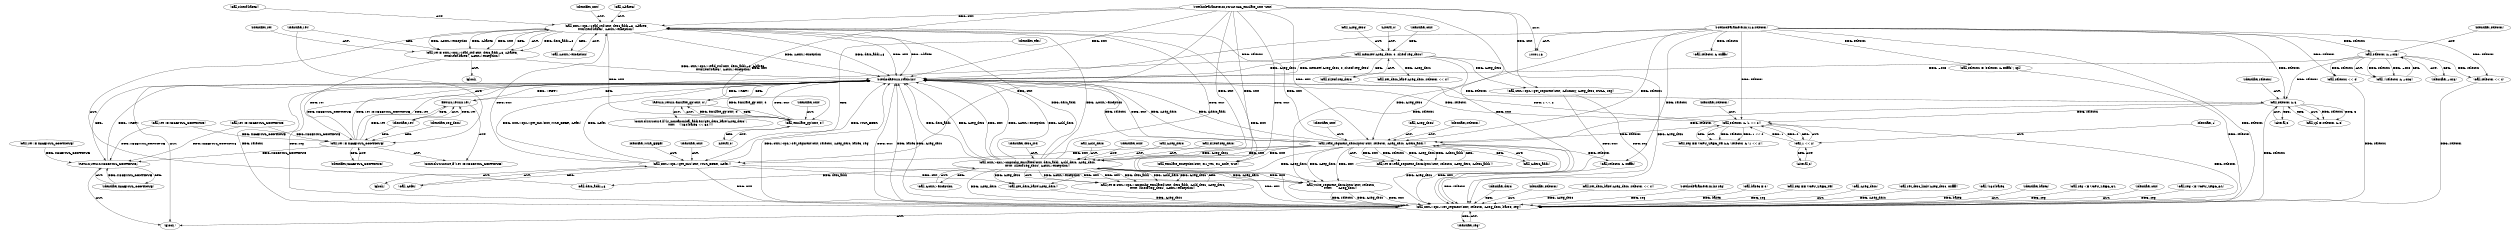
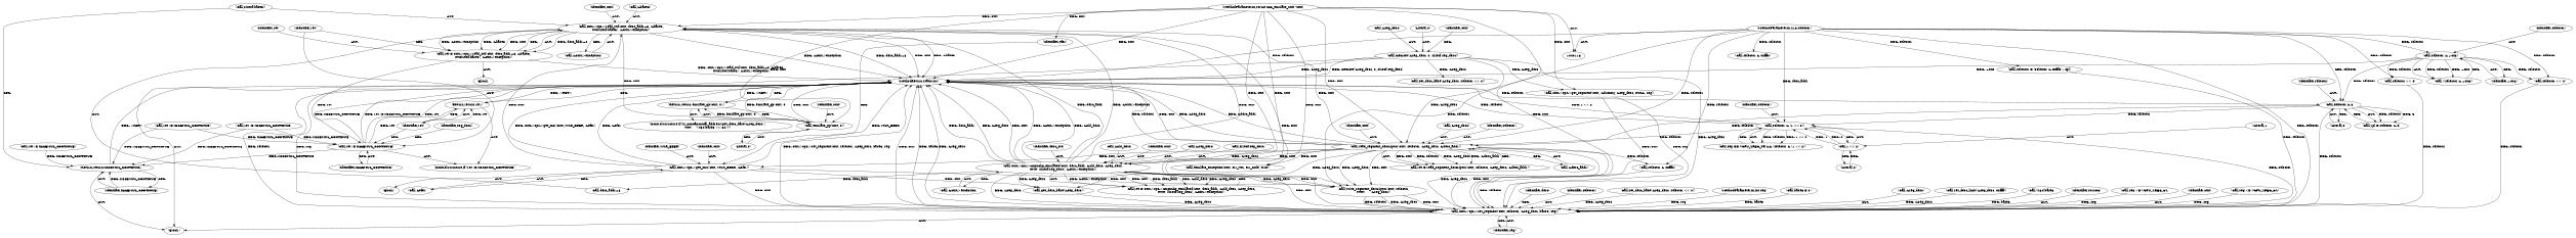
  digraph {
    n1 [label="(Call,ctxt->ops->read_std(ctxt, desc_addr+8, &base3,\n\t\t\t\tsizeof(base3), &ctxt->exception))"]
    n2 [label="(Call,ret = ctxt->ops->read_std(ctxt, desc_addr+8, &base3,\n\t\t\t\tsizeof(base3), &ctxt->exception))"]
    n3 [label="(Call,emulate_gp(ctxt, 0))"]
    n4 [label="(Call,ctxt->ops->set_segment(ctxt, selector, &seg_desc, base3, seg))"]
    n5 [label="(Call,&ctxt->exception)"]
    n6 [label="(MethodReturn,static int)"]
    n7 [label="(Call,ret != X86EMUL_CONTINUE)"]
    n8 [label="(Block,)"]
    n9 [label="(Return,return emulate_gp(ctxt, 0);)"]
    n10 [label="(Literal,0)"]
    n11 [label="(Block,)"]
    n12 [label="(Identifier,seg)"]
    n13 [label="(Call,selector & 3)"]
    n14 [label="(Return,return ret;)"]
    n15 [label="(Return,return X86EMUL_CONTINUE;)"]
    n16 [label="(Call,ctxt->ops->get_msr(ctxt, MSR_EFER, &efer))"]
    n17 [label="(Call,&efer)"]
    n18 [label="(Call,write_segment_descriptor(ctxt, selector,\n\t\t\t\t\t\t       &seg_desc))"]
    n19 [label="(Block,)"]
    n20 [label="(Call,get_desc_base(&seg_desc))"]
    n21 [label="(Call,emulate_exception(ctxt, err_vec, err_code, true))"]
    n22 [label="(Call,read_segment_descriptor(ctxt, selector, &seg_desc, &desc_addr))"]
    n23 [label="(Call,ctxt->ops->cmpxchg_emulated(ctxt, desc_addr, &old_desc, &seg_desc,\n\t\t\t\t\t\t  sizeof(seg_desc), &ctxt->exception))"]
    n24 [label="(Call,ret = read_segment_descriptor(ctxt, selector, &seg_desc, &desc_addr))"]
    n25 [label="(Call,&desc_addr)"]
    n26 [label="(Call,selector & 0xfffc)"]
    n27 [label="(Call,ret = ctxt->ops->cmpxchg_emulated(ctxt, desc_addr, &old_desc, &seg_desc,\n\t\t\t\t\t\t  sizeof(seg_desc), &ctxt->exception))"]
    n28 [label="(Call,desc_addr+8)"]
    n29 [label="(Call,&ctxt->exception)"]
    n30 [label="(MethodParameterIn,struct x86_emulate_ctxt *ctxt)"]
    n31 [label="(Call,ctxt->ops->get_segment(ctxt, &dummy, &seg_desc, NULL, seg))"]
    1000116
    n33 [label="(Call,selector & (1 << 2))"]
    n34 [label="(Call,1 << 2)"]
    n35 [label="(Call,seg == VCPU_SREG_TR && (selector & (1 << 2)))"]
    n36 [label="(Literal,2)"]
    n37 [label="(Call,rpl = selector & 3)"]
    n38 [label="(Literal,3)"]
    n39 [label="(Call,selector & ~0x3)"]
    n40 [label="(Identifier,~0x3)"]
    n41 [label="(Call,selector << 4)"]
    n42 [label="(Call,!(selector & ~0x3))"]
    n43 [label="(Call,selector << 4)"]
    n44 [label="(MethodParameterIn,u16 selector)"]
    n45 [label="(Call,selector & 0xfffc)"]
    n46 [label="(Call,selector = (selector & 0xfffc) | cpl)"]
    n47 [label="(Call,memset(&seg_desc, 0, sizeof seg_desc))"]
-   n48 [label="(Call,sizeof seg_desc)"]
    n49 [label="(Call,set_desc_base(&seg_desc, selector << 4))"]
    n50 [label="(ControlStructure,if (ret != X86EMUL_CONTINUE))"]
    n51 [label="(Identifier,X86EMUL_CONTINUE)"]
    n52 [label="(Identifier,ret)"]
    n53 [label="(Identifier,X86EMUL_CONTINUE)"]
    n54 [label="(ControlStructure,if (is_noncanonical_address(get_desc_base(&seg_desc) |\n\t\t\t\t\t     ((u64)base3 << 32))))"]
    n55 [label="(Identifier,desc_std)"]
    n56 [label="(Call,&seg_desc)"]
    n57 [label="(Identifier,selector)"]
    n58 [label="(Call,&seg_desc)"]
    n59 [label="(Identifier,selector)"]
    n60 [label="(Identifier,efer)"]
    n61 [label="(Call,ret != X86EMUL_CONTINUE)"]
    n62 [label="(Identifier,desc)"]
    n63 [label="(Identifier,selector)"]
    n64 [label="(Identifier,seg_desc)"]
    n65 [label="(Call,&old_desc)"]
    n66 [label="(Identifier,ctxt)"]
    n67 [label="(Call,set_desc_base(&seg_desc, selector << 4))"]
    n68 [label="(MethodParameterIn,int seg)"]
    n69 [label="(Call,ret != X86EMUL_CONTINUE)"]
    n70 [label="(Identifier,ctxt)"]
    n71 [label="(Identifier,selector)"]
    n72 [label="(Identifier,ctxt)"]
    n73 [label="(Call,&seg_desc)"]
    n74 [label="(Call,ret != X86EMUL_CONTINUE)"]
    n75 [label="(Call,base3 = 0)"]
    n76 [label="(Literal,0)"]
    n77 [label="(Call,&base3)"]
    n78 [label="(Identifier,selector)"]
-   n79 [label="(Call,seg == VCPU_SREG_TR)"]
    n80 [label="(Identifier,ctxt)"]
    n81 [label="(Identifier,ret)"]
-   n82 [label="(Identifier,1)"]
+   n82 [label="(Literal,1)"]
    n83 [label="(Call,&seg_desc)"]
    n84 [label="(Identifier,ret)"]
    n85 [label="(Call,set_desc_limit(&seg_desc, 0xffff))"]
    n86 [label="(Call,(u64)base3)"]
    n87 [label="(Identifier,ctxt)"]
-   n88 [label="(Identifier,base3)"]
+   n88 [label="(Identifier,struct3)"]
    n89 [label="(Call,seg <= VCPU_SREG_GS)"]
    n90 [label="(Identifier,ctxt)"]
    n91 [label="(Identifier,ctxt)"]
    n92 [label="(Call,sizeof(base3))"]
    n93 [label="(Identifier,MSR_EFER)"]
    n94 [label="(Call,sizeof(seg_desc))"]
    n95 [label="(Call,seg <= VCPU_SREG_GS)"]
    n1 -> n2 [label="AST: "]
    n1 -> n2 [label="DDG: desc_addr+8"]
    n1 -> n2 [label="DDG: &ctxt->exception"]
    n1 -> n2 [label="DDG: &base3"]
    n1 -> n2 [label="DDG: ctxt"]
    n1 -> n3 [label="DDG: ctxt"]
    n1 -> n4 [label="DDG: ctxt"]
    n1 -> n5 [label="CFG: "]
    n1 -> n6 [label="DDG: &ctxt->exception"]
    n1 -> n6 [label="DDG: desc_addr+8"]
    n1 -> n6 [label="DDG: ctxt"]
    n1 -> n6 [label="DDG: &base3"]
    n2 -> n1 [label="CFG: "]
    n2 -> n6 [label="DDG: ctxt->ops->read_std(ctxt, desc_addr+8, &base3,\n\t\t\t\tsizeof(base3), &ctxt->exception)"]
    n2 -> n7 [label="DDG: ret"]
    n2 -> n8 [label="AST: "]
    n3 -> n6 [label="DDG: emulate_gp(ctxt, 0)"]
    n3 -> n6 [label="DDG: ctxt"]
    n3 -> n9 [label="AST: "]
    n3 -> n9 [label="DDG: emulate_gp(ctxt, 0)"]
    n3 -> n10 [label="CFG: "]
    n4 -> n6 [label="DDG: ctxt->ops->set_segment(ctxt, selector, &seg_desc, base3, seg)"]
    n4 -> n6 [label="DDG: ctxt"]
    n4 -> n6 [label="DDG: base3"]
    n4 -> n6 [label="DDG: &seg_desc"]
    n4 -> n6 [label="DDG: selector"]
    n4 -> n6 [label="DDG: seg"]
    n4 -> n11 [label="AST: "]
    n4 -> n12 [label="CFG: "]
    n5 -> n1 [label="AST: "]
    n6 -> n9 [label="CFG: "]
    n6 -> n13 [label="DDG: selector"]
    n6 -> n14 [label="CFG: "]
-   n6 -> n15 [label="CFG: "]
+   n92 -> n15 [label="CFG: "]
    n7 -> n6 [label="DDG: X86EMUL_CONTINUE"]
    n7 -> n6 [label="DDG: ret != X86EMUL_CONTINUE"]
    n7 -> n6 [label="DDG: ret"]
    n7 -> n14 [label="DDG: ret"]
    n7 -> n15 [label="DDG: X86EMUL_CONTINUE"]
    n7 -> n50 [label="AST: "]
    n7 -> n51 [label="CFG: "]
    n9 -> n3 [label="CFG: "]
    n9 -> n6 [label="DDG: <RET>"]
    n9 -> n54 [label="AST: "]
    n10 -> n3 [label="AST: "]
    n12 -> n4 [label="AST: "]
    n13 -> n4 [label="DDG: selector"]
    n13 -> n22 [label="DDG: selector"]
    n13 -> n33 [label="DDG: selector"]
    n13 -> n37 [label="AST: "]
    n13 -> n37 [label="DDG: selector"]
    n13 -> n37 [label="DDG: 3"]
    n13 -> n38 [label="CFG: "]
    n14 -> n6 [label="DDG: <RET>"]
    n14 -> n50 [label="AST: "]
    n14 -> n52 [label="CFG: "]
    n15 -> n6 [label="DDG: <RET>"]
    n15 -> n11 [label="AST: "]
    n15 -> n53 [label="CFG: "]
    n16 -> n1 [label="DDG: ctxt"]
    n16 -> n4 [label="DDG: ctxt"]
    n16 -> n6 [label="DDG: ctxt->ops->get_msr(ctxt, MSR_EFER, &efer)"]
    n16 -> n6 [label="DDG: &efer"]
    n16 -> n6 [label="DDG: MSR_EFER"]
    n16 -> n17 [label="CFG: "]
    n16 -> n18 [label="DDG: ctxt"]
    n16 -> n19 [label="AST: "]
    n16 -> n20 [label="DDG: ctxt"]
    n17 -> n16 [label="AST: "]
    n18 -> n4 [label="DDG: ctxt"]
    n18 -> n4 [label="DDG: selector"]
    n18 -> n4 [label="DDG: &seg_desc"]
    n20 -> n4 [label="DDG: &seg_desc"]
    n22 -> n1 [label="DDG: ctxt"]
    n22 -> n4 [label="DDG: ctxt"]
    n22 -> n4 [label="DDG: &seg_desc"]
    n22 -> n6 [label="DDG: selector"]
    n22 -> n6 [label="DDG: ctxt"]
    n22 -> n6 [label="DDG: &seg_desc"]
    n22 -> n6 [label="DDG: &desc_addr"]
    n22 -> n16 [label="DDG: ctxt"]
    n22 -> n18 [label="DDG: ctxt"]
    n22 -> n18 [label="DDG: &seg_desc"]
    n22 -> n20 [label="DDG: &seg_desc"]
    n22 -> n21 [label="DDG: ctxt"]
    n22 -> n23 [label="DDG: ctxt"]
    n22 -> n23 [label="DDG: &seg_desc"]
    n22 -> n24 [label="AST: "]
    n22 -> n24 [label="DDG: ctxt"]
    n22 -> n24 [label="DDG: selector"]
    n22 -> n24 [label="DDG: &seg_desc"]
    n22 -> n24 [label="DDG: &desc_addr"]
    n22 -> n25 [label="CFG: "]
    n22 -> n26 [label="DDG: selector"]
    n23 -> n1 [label="DDG: ctxt"]
    n23 -> n1 [label="DDG: desc_addr"]
    n23 -> n1 [label="DDG: &ctxt->exception"]
    n23 -> n4 [label="DDG: ctxt"]
    n23 -> n4 [label="DDG: &seg_desc"]
    n23 -> n6 [label="DDG: &ctxt->exception"]
    n23 -> n6 [label="DDG: &old_desc"]
    n23 -> n6 [label="DDG: desc_addr"]
    n23 -> n6 [label="DDG: &seg_desc"]
    n23 -> n6 [label="DDG: ctxt"]
    n23 -> n18 [label="DDG: ctxt"]
    n23 -> n18 [label="DDG: &seg_desc"]
    n23 -> n20 [label="DDG: &seg_desc"]
    n23 -> n27 [label="AST: "]
    n23 -> n27 [label="DDG: &ctxt->exception"]
    n23 -> n27 [label="DDG: ctxt"]
    n23 -> n27 [label="DDG: desc_addr"]
    n23 -> n27 [label="DDG: &old_desc"]
    n23 -> n27 [label="DDG: &seg_desc"]
    n23 -> n28 [label="DDG: desc_addr"]
    n23 -> n29 [label="CFG: "]
    n24 -> n22 [label="CFG: "]
    n25 -> n22 [label="AST: "]
    n26 -> n4 [label="DDG: selector"]
    n27 -> n23 [label="CFG: "]
    n28 -> n1 [label="AST: "]
    n29 -> n23 [label="AST: "]
    n30 -> n1 [label="DDG: ctxt"]
    n30 -> n3 [label="DDG: ctxt"]
    n30 -> n4 [label="DDG: ctxt"]
    n30 -> n6 [label="DDG: ctxt"]
-   n30 -> n16 [label="DDG: ctxt"]
+   n30 -> n60 [label="DDG: ctxt"]
    n30 -> n18 [label="DDG: ctxt"]
    n30 -> n21 [label="DDG: ctxt"]
    n30 -> n22 [label="DDG: ctxt"]
    n30 -> n23 [label="DDG: ctxt"]
    n30 -> n31 [label="DDG: ctxt"]
    n30 -> 1000116 [label="AST: "]
    n31 -> n4 [label="DDG: ctxt"]
    n31 -> n4 [label="DDG: seg"]
    n33 -> n4 [label="DDG: selector"]
    n33 -> n6 [label="DDG: 1 << 2"]
    n33 -> n6 [label="DDG: selector"]
    n33 -> n22 [label="DDG: selector"]
    n33 -> n34 [label="CFG: "]
    n33 -> n35 [label="AST: "]
    n33 -> n35 [label="DDG: selector"]
    n33 -> n35 [label="DDG: 1 << 2"]
    n34 -> n33 [label="AST: "]
    n34 -> n33 [label="DDG: 1"]
    n34 -> n33 [label="DDG: 2"]
    n34 -> n36 [label="CFG: "]
    n35 -> n33 [label="CFG: "]
-   n36 -> n34 [label="AST: "]
+   n36 -> n34 [label="DDG: "]
    n37 -> n13 [label="CFG: "]
    n38 -> n13 [label="AST: "]
    n39 -> n6 [label="DDG: ~0x3"]
    n39 -> n13 [label="DDG: selector"]
    n39 -> n40 [label="CFG: "]
    n39 -> n41 [label="DDG: selector"]
    n39 -> n42 [label="AST: "]
    n39 -> n42 [label="DDG: selector"]
    n39 -> n42 [label="DDG: ~0x3"]
    n39 -> n43 [label="DDG: selector"]
    n40 -> n39 [label="AST: "]
    n41 -> n4 [label="DDG: selector"]
    n42 -> n39 [label="CFG: "]
    n43 -> n4 [label="DDG: selector"]
    n44 -> n4 [label="DDG: selector"]
    n44 -> n6 [label="DDG: selector"]
-   n44 -> n13 [label="DDG: selector"]
+   n44 -> n13 [label="CFG: selector"]
    n44 -> n18 [label="DDG: selector"]
    n44 -> n22 [label="DDG: selector"]
    n44 -> n26 [label="DDG: selector"]
    n44 -> 1000116 [label="AST: "]
-   n44 -> n33 [label="DDG: selector"]
+   n44 -> n33 [label="DDG: desc_addr"]
    n44 -> n39 [label="DDG: selector"]
    n44 -> n41 [label="DDG: selector"]
    n44 -> n43 [label="DDG: selector"]
    n44 -> n45 [label="DDG: selector"]
    n44 -> n46 [label="DDG: selector"]
    n46 -> n4 [label="DDG: selector"]
    n47 -> n4 [label="DDG: &seg_desc"]
    n47 -> n6 [label="DDG: &seg_desc"]
    n47 -> n6 [label="DDG: memset(&seg_desc, 0, sizeof seg_desc)"]
    n47 -> n11 [label="AST: "]
    n47 -> n22 [label="DDG: &seg_desc"]
    n47 -> n31 [label="DDG: &seg_desc"]
-   n47 -> n48 [label="CFG: "]
    n47 -> n49 [label="DDG: &seg_desc"]
-   n48 -> n47 [label="AST: "]
    n51 -> n7 [label="AST: "]
    n52 -> n7 [label="CFG: "]
    n52 -> n14 [label="AST: "]
    n52 -> n14 [label="DDG: ret"]
    n53 -> n15 [label="AST: "]
    n53 -> n15 [label="DDG: X86EMUL_CONTINUE"]
    n55 -> n23 [label="AST: "]
    n56 -> n47 [label="AST: "]
    n57 -> n33 [label="AST: "]
    n58 -> n22 [label="AST: "]
    n59 -> n39 [label="AST: "]
    n60 -> n16 [label="CFG: "]
    n61 -> n7 [label="DDG: X86EMUL_CONTINUE"]
    n61 -> n15 [label="DDG: X86EMUL_CONTINUE"]
    n62 -> n4 [label="CFG: "]
    n63 -> n4 [label="AST: "]
    n64 -> n7 [label="CFG: "]
    n65 -> n23 [label="AST: "]
    n66 -> n16 [label="AST: "]
    n67 -> n4 [label="DDG: &seg_desc"]
    n68 -> n4 [label="DDG: seg"]
    n69 -> n7 [label="DDG: X86EMUL_CONTINUE"]
    n69 -> n15 [label="DDG: X86EMUL_CONTINUE"]
    n70 -> n23 [label="AST: "]
    n71 -> n13 [label="AST: "]
    n72 -> n1 [label="AST: "]
    n73 -> n23 [label="AST: "]
    n74 -> n15 [label="DDG: X86EMUL_CONTINUE"]
    n75 -> n4 [label="DDG: base3"]
    n76 -> n47 [label="AST: "]
    n77 -> n1 [label="AST: "]
    n78 -> n22 [label="AST: "]
-   n79 -> n4 [label="DDG: seg"]
    n80 -> n22 [label="AST: "]
    n81 -> n2 [label="AST: "]
    n82 -> n34 [label="AST: "]
    n83 -> n4 [label="AST: "]
    n84 -> n2 [label="CFG: "]
    n84 -> n7 [label="AST: "]
    n85 -> n4 [label="DDG: &seg_desc"]
    n86 -> n4 [label="DDG: base3"]
    n87 -> n3 [label="AST: "]
    n88 -> n4 [label="AST: "]
    n89 -> n4 [label="DDG: seg"]
    n90 -> n47 [label="CFG: "]
    n91 -> n4 [label="AST: "]
    n92 -> n1 [label="AST: "]
    n93 -> n16 [label="AST: "]
    n94 -> n23 [label="AST: "]
    n95 -> n4 [label="DDG: seg"]
  }
